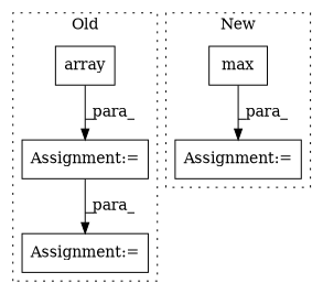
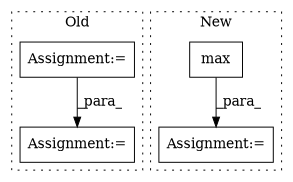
  digraph {
    node [a=7 l=1 shape=box]
-   n1 [a=32 l="6,1" label=array s="1454,1476"]
    n2 [label="Assignment:=" s=1540]
    n3 [l="53,2" label="Assignment:=" s="1623,1697"]
    n4 [a=32 l="4,1" label=max s="1442,1455"]
    n5 [label="Assignment:=" s=1388]
    subgraph cluster_1 {
      label=Old
      style=dotted
-     n1
      n2
      n3
    }
    subgraph cluster_2 {
      label=New
      style=dotted
      n4
      n5
    }
-   n1 -> n2 [label=_para_]
    n2 -> n3 [label=_para_]
    n4 -> n5 [label=_para_]
  }
